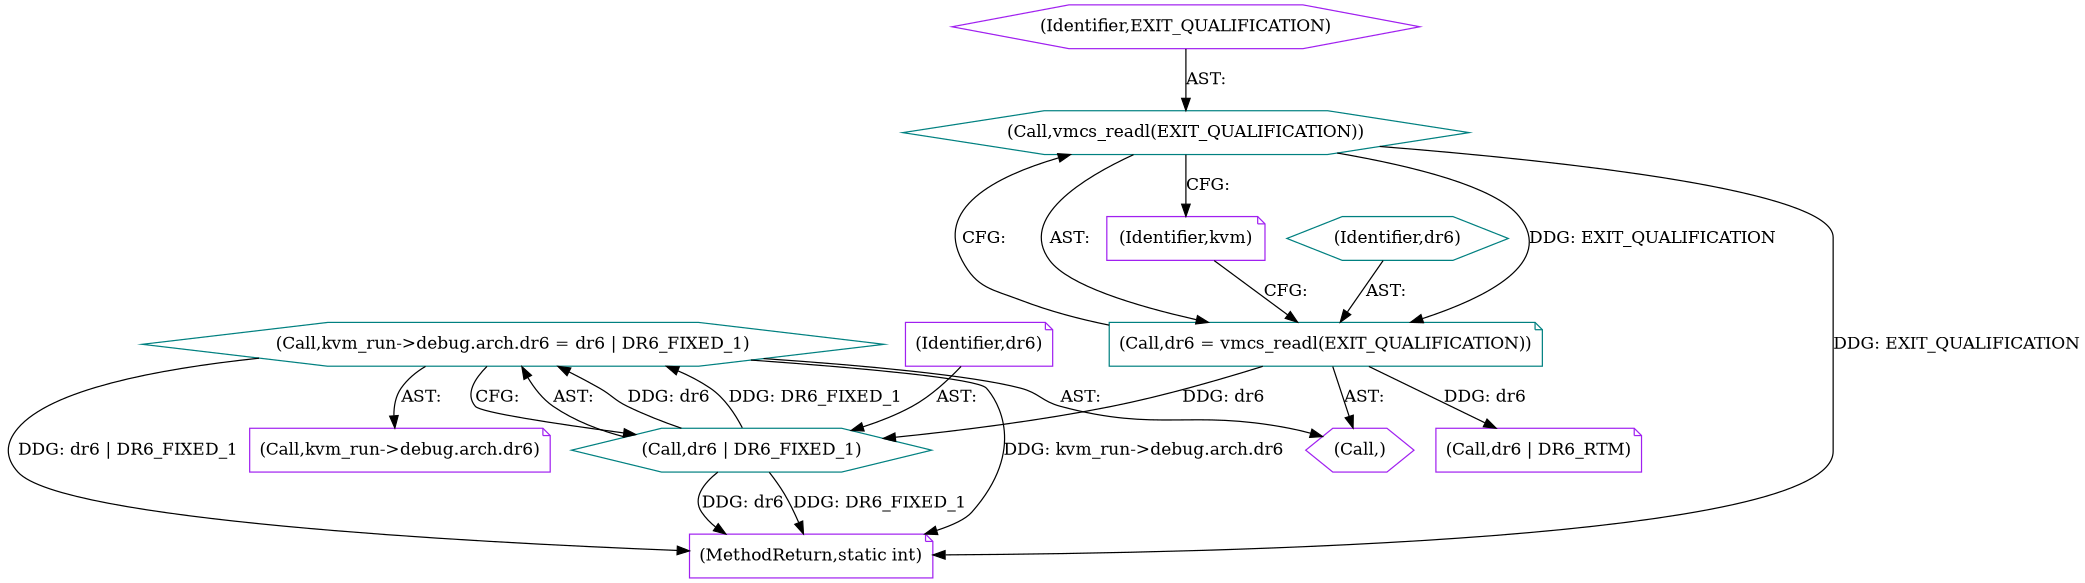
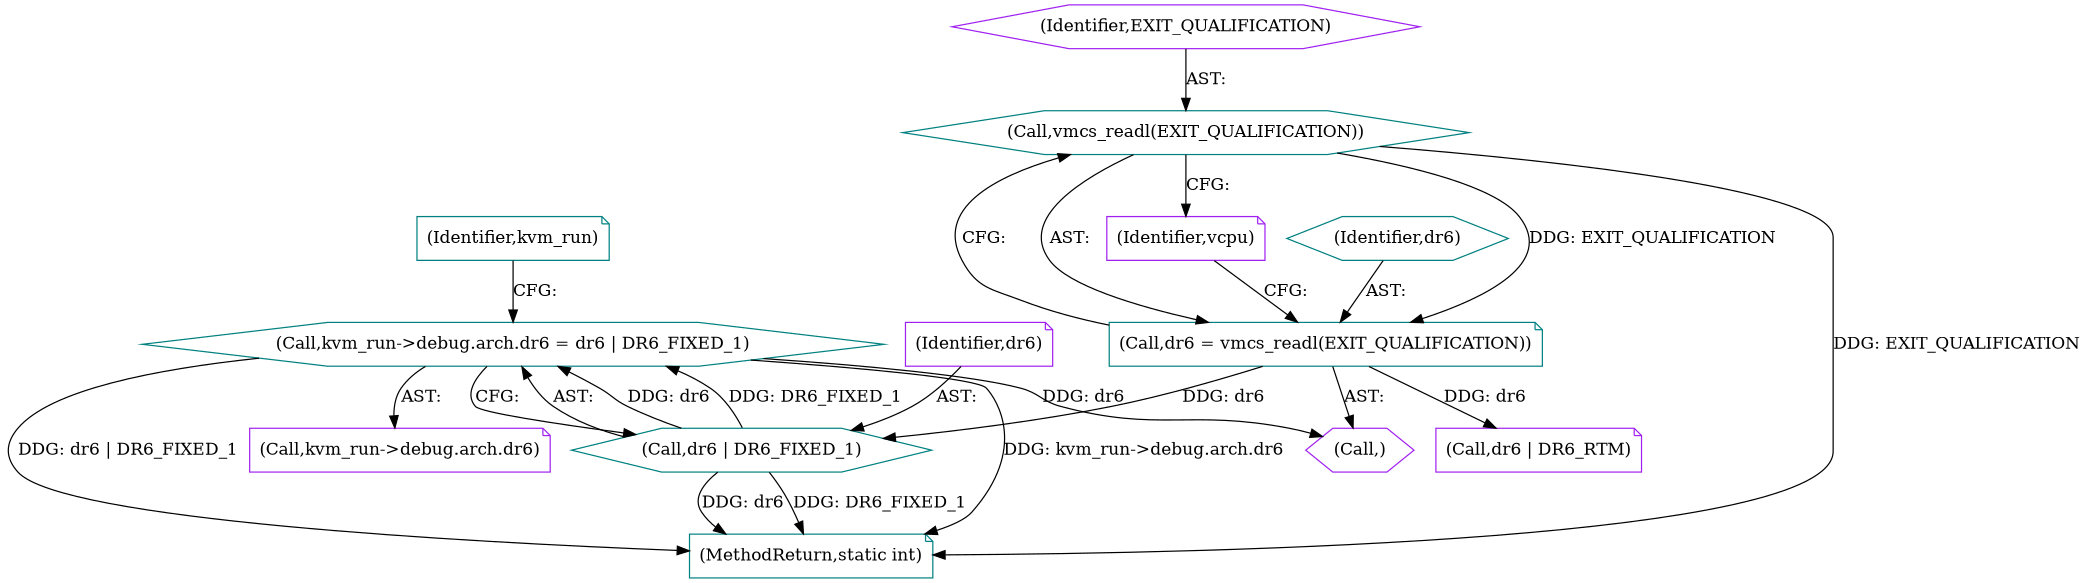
  digraph {
    node [color=teal shape=note]
    n1 [label="(Call,kvm_run->debug.arch.dr6 = dr6 | DR6_FIXED_1)" shape=hexagon]
    n2 [label="(Call,dr6 | DR6_FIXED_1)" shape=hexagon]
    n3 [color=purple label="(Call,)" shape=hexagon]
-   n4 [color=purple label="(MethodReturn,static int)"]
+   n4 [label="(MethodReturn,static int)"]
    n5 [color=purple label="(Call,kvm_run->debug.arch.dr6)"]
    n6 [label="(Call,dr6 = vmcs_readl(EXIT_QUALIFICATION))"]
    n7 [label="(Call,vmcs_readl(EXIT_QUALIFICATION))" shape=hexagon]
    n8 [color=purple label="(Call,dr6 | DR6_RTM)"]
-   n9 [color=purple label="(Identifier,kvm)"]
+   n9 [color=purple label="(Identifier,vcpu)"]
    n10 [color=purple label="(Identifier,EXIT_QUALIFICATION)" shape=hexagon]
    n11 [color=purple label="(Identifier,dr6)"]
    n12 [label="(Identifier,dr6)" shape=hexagon]
+   n13 [label="(Identifier,kvm_run)"]
    n1 -> n2 [label="CFG: "]
-   n1 -> n3 [label="AST: "]
+   n1 -> n3 [label="DDG: dr6"]
    n1 -> n4 [label="DDG: dr6 | DR6_FIXED_1"]
    n1 -> n4 [label="DDG: kvm_run->debug.arch.dr6"]
    n1 -> n5 [label="AST: "]
    n2 -> n1 [label="AST: "]
    n2 -> n1 [label="DDG: dr6"]
    n2 -> n1 [label="DDG: DR6_FIXED_1"]
    n2 -> n4 [label="DDG: dr6"]
    n2 -> n4 [label="DDG: DR6_FIXED_1"]
    n6 -> n2 [label="DDG: dr6"]
    n6 -> n3 [label="AST: "]
    n6 -> n7 [label="CFG: "]
    n6 -> n8 [label="DDG: dr6"]
    n7 -> n4 [label="DDG: EXIT_QUALIFICATION"]
    n7 -> n6 [label="AST: "]
    n7 -> n6 [label="DDG: EXIT_QUALIFICATION"]
    n7 -> n9 [label="CFG: "]
    n9 -> n6 [label="CFG: "]
    n10 -> n7 [label="AST: "]
    n11 -> n2 [label="AST: "]
    n12 -> n6 [label="AST: "]
+   n13 -> n1 [label="CFG: "]
  }
